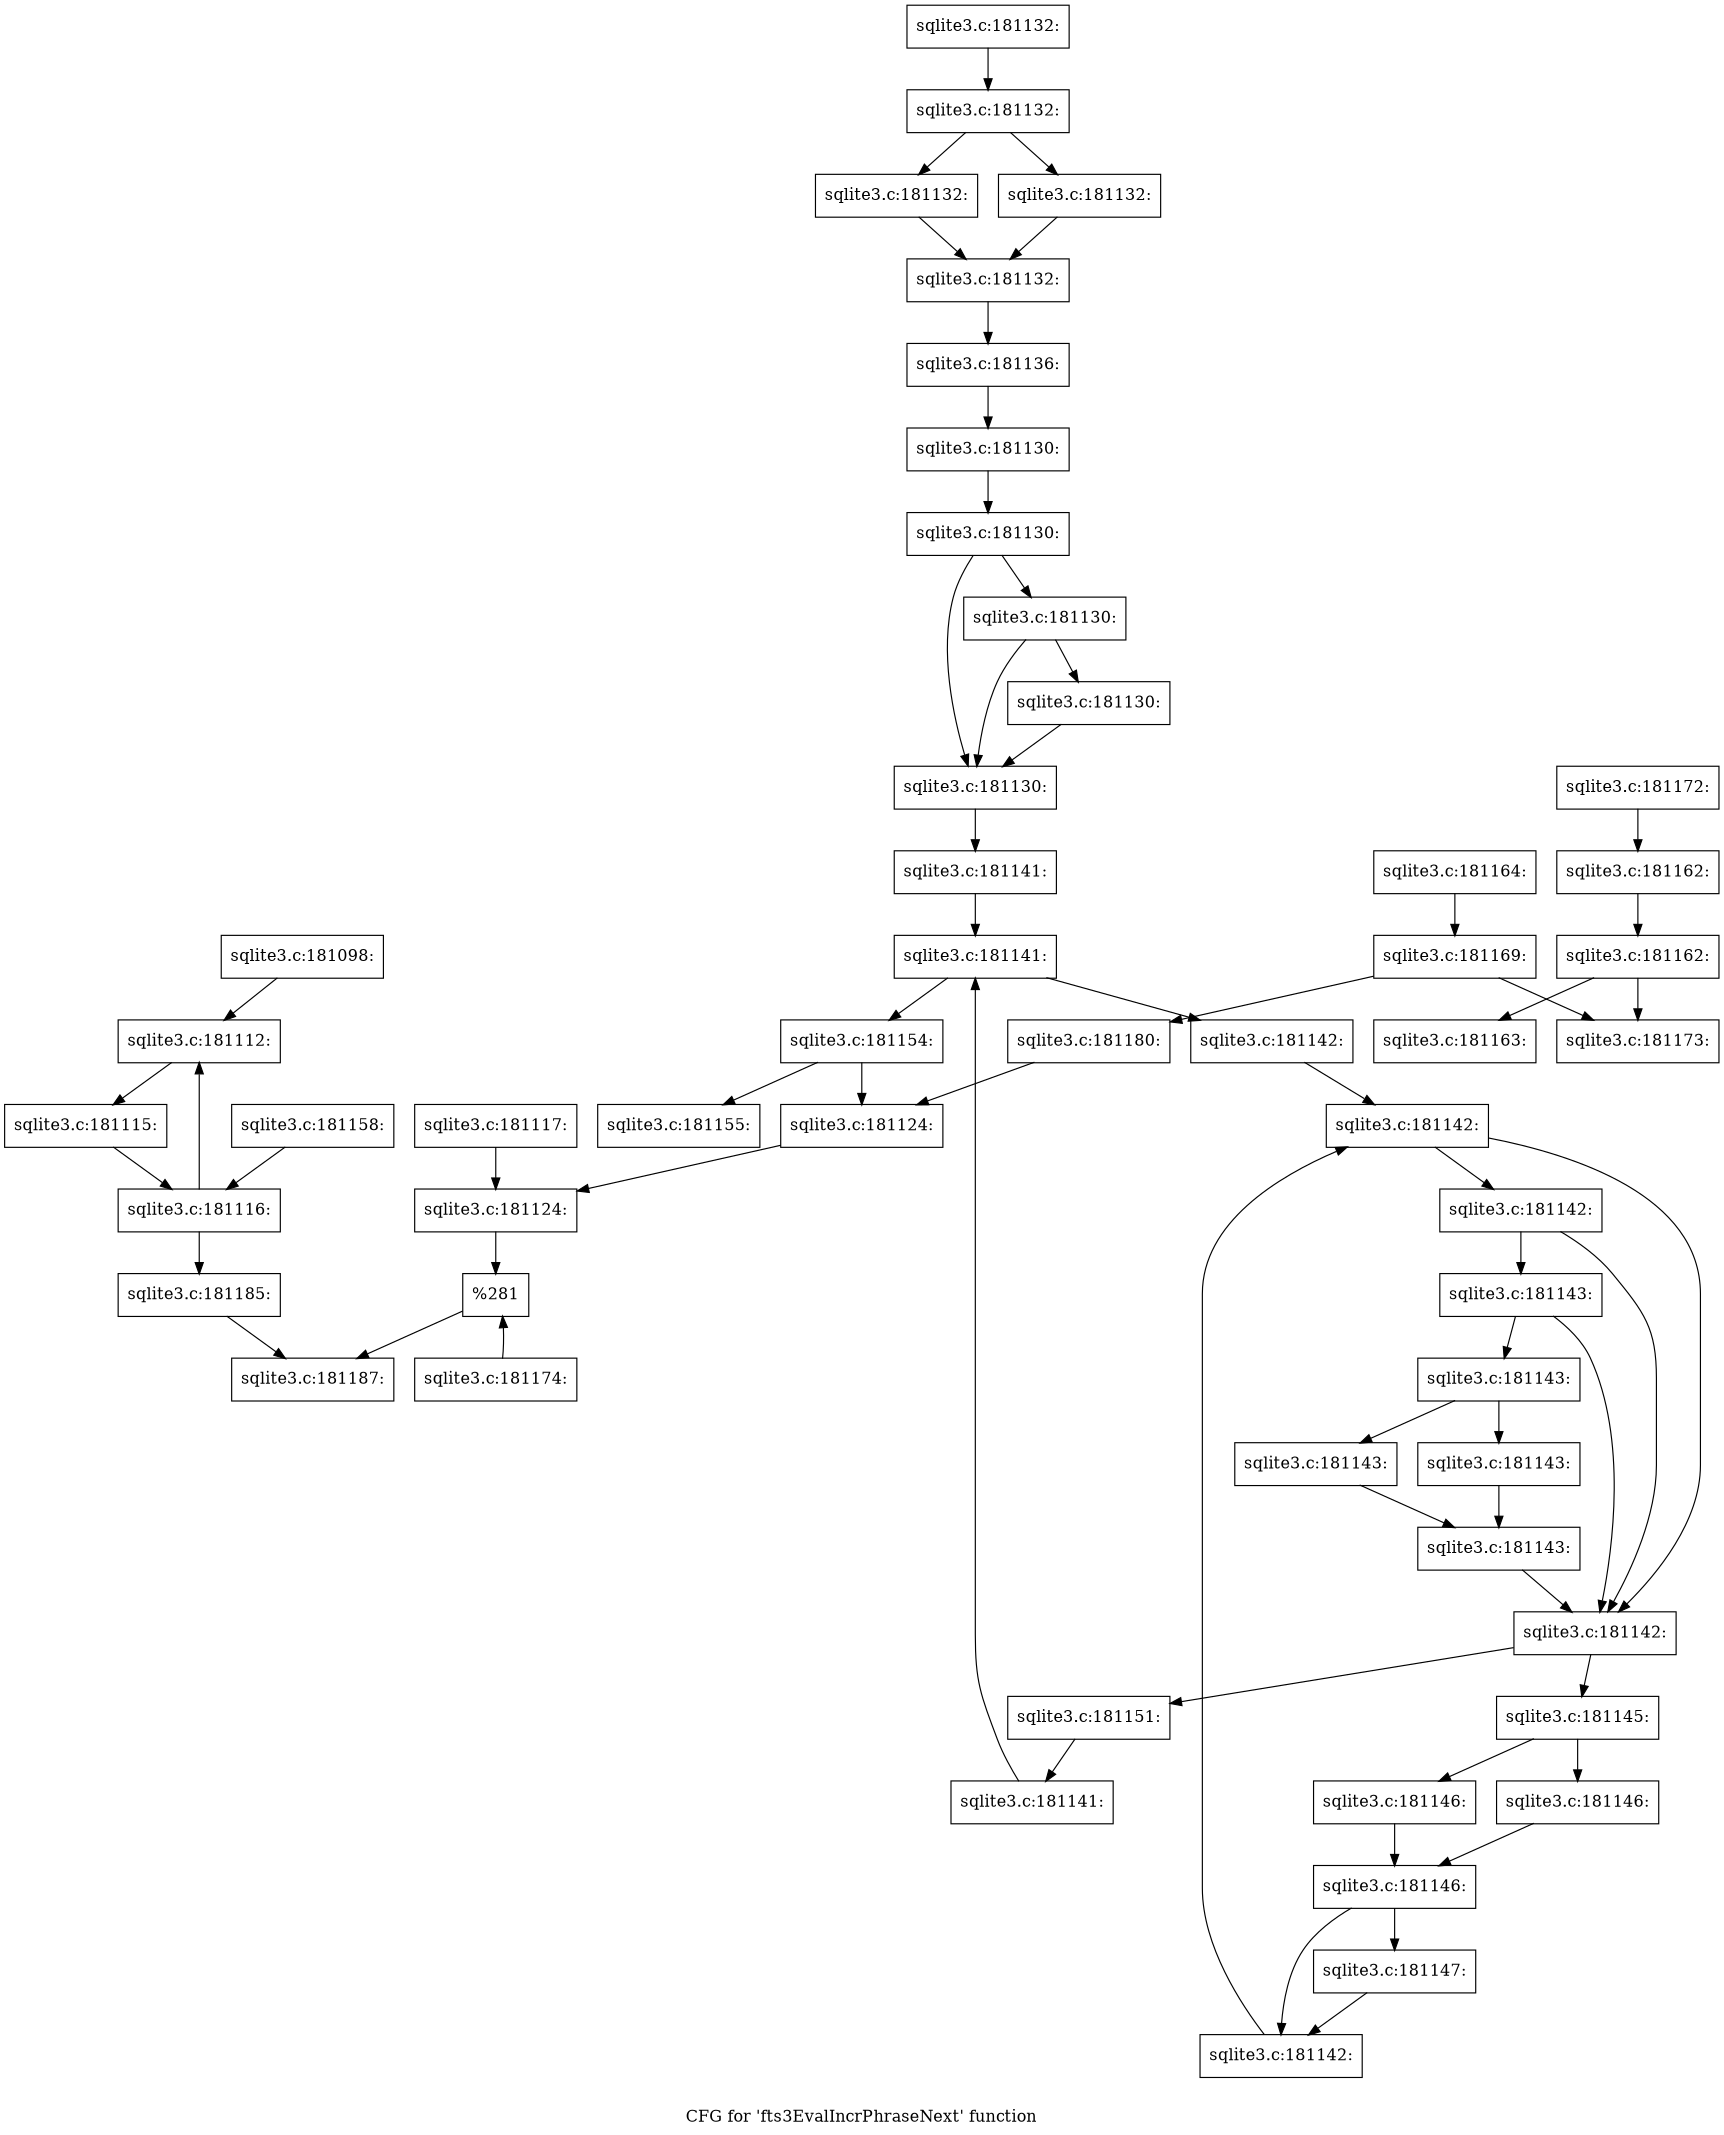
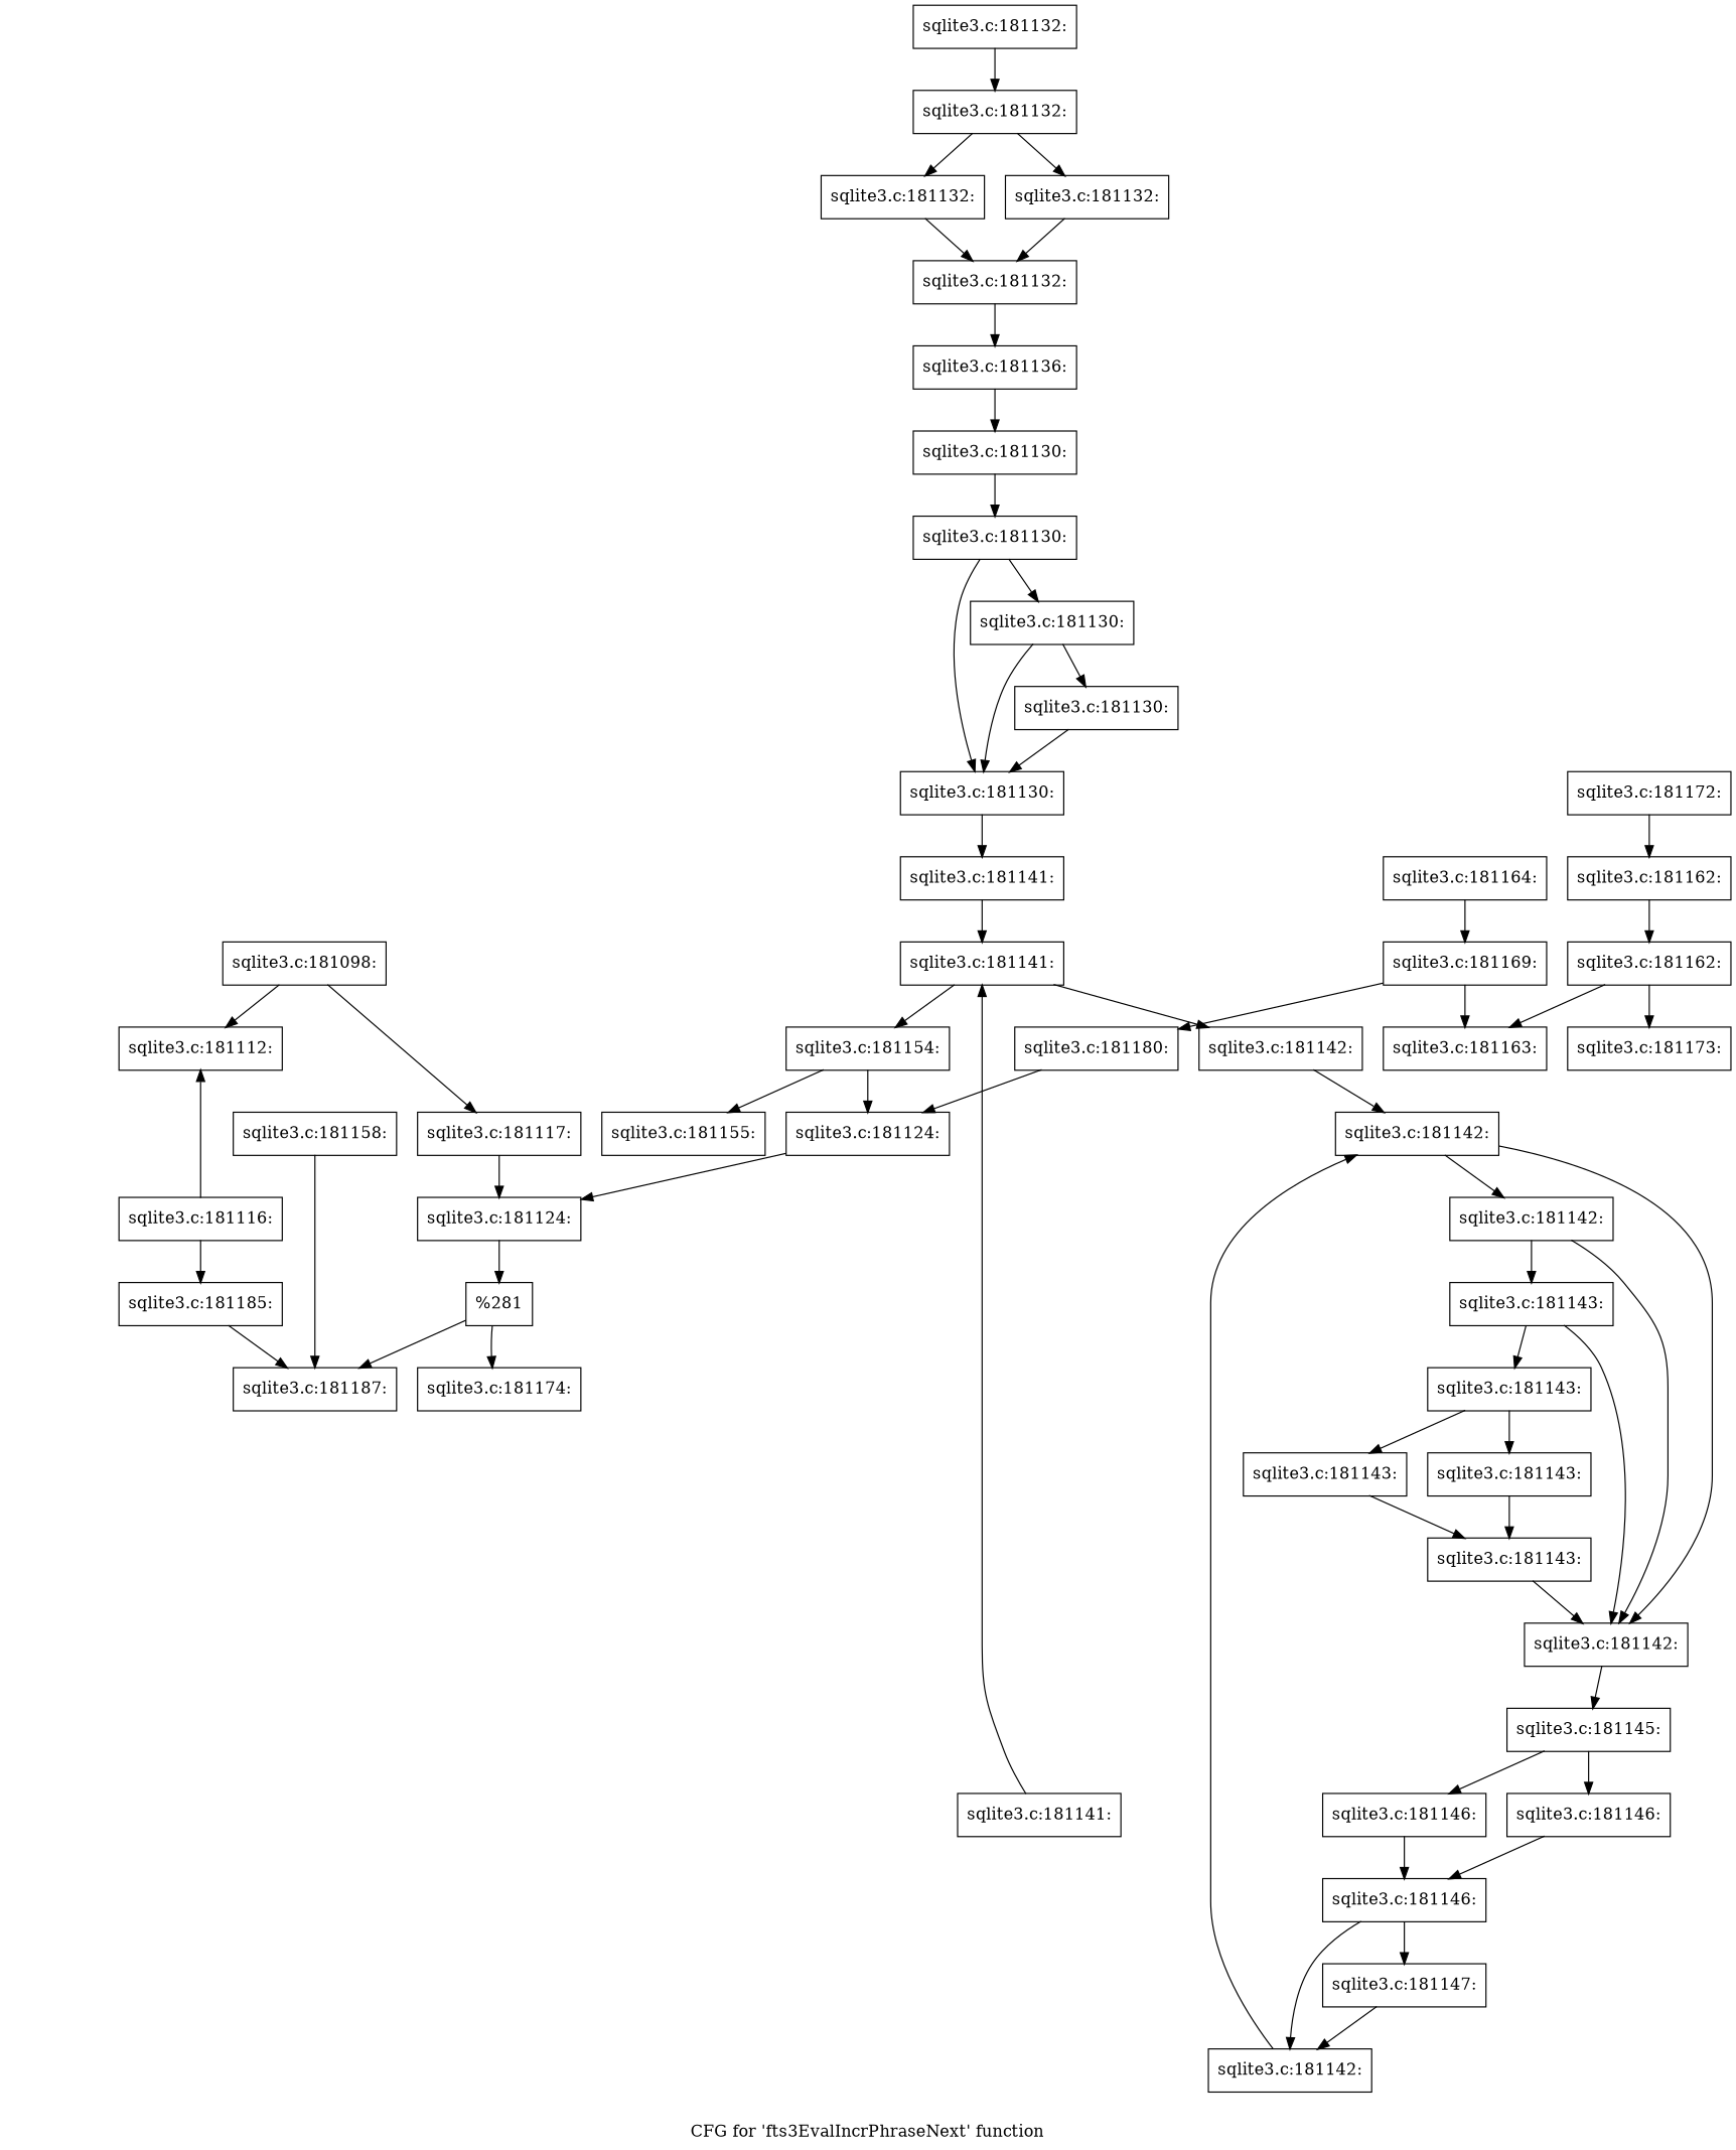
  digraph {
    label="CFG for 'fts3EvalIncrPhraseNext' function"
    node [shape=record]
    n1 [label="{sqlite3.c:181098:}"]
    n2 [label="{sqlite3.c:181112:}"]
    n3 [label="{sqlite3.c:181117:}"]
-   n4 [label="{sqlite3.c:181115:}"]
    n5 [label="{sqlite3.c:181124:}"]
    n6 [label="{sqlite3.c:181116:}"]
    n7 [label="{sqlite3.c:181185:}"]
    n8 [label="{%281}"]
    n9 [label="{sqlite3.c:181187:}"]
    n10 [label="{sqlite3.c:181130:}"]
    n11 [label="{sqlite3.c:181130:}"]
    n12 [label="{sqlite3.c:181130:}"]
    n13 [label="{sqlite3.c:181130:}"]
    n14 [label="{sqlite3.c:181141:}"]
    n15 [label="{sqlite3.c:181141:}"]
    n16 [label="{sqlite3.c:181132:}"]
    n17 [label="{sqlite3.c:181132:}"]
    n18 [label="{sqlite3.c:181136:}"]
    n19 [label="{sqlite3.c:181130:}"]
    n20 [label="{sqlite3.c:181142:}"]
    n21 [label="{sqlite3.c:181154:}"]
    n22 [label="{sqlite3.c:181132:}"]
    n23 [label="{sqlite3.c:181132:}"]
    n24 [label="{sqlite3.c:181132:}"]
    n25 [label="{sqlite3.c:181142:}"]
    n26 [label="{sqlite3.c:181155:}"]
    n27 [label="{sqlite3.c:181124:}"]
    n28 [label="{sqlite3.c:181142:}"]
    n29 [label="{sqlite3.c:181142:}"]
    n30 [label="{sqlite3.c:181143:}"]
    n31 [label="{sqlite3.c:181145:}"]
-   n32 [label="{sqlite3.c:181151:}"]
    n33 [label="{sqlite3.c:181143:}"]
    n34 [label="{sqlite3.c:181146:}"]
    n35 [label="{sqlite3.c:181146:}"]
    n36 [label="{sqlite3.c:181141:}"]
    n37 [label="{sqlite3.c:181143:}"]
    n38 [label="{sqlite3.c:181143:}"]
    n39 [label="{sqlite3.c:181143:}"]
    n40 [label="{sqlite3.c:181146:}"]
    n41 [label="{sqlite3.c:181147:}"]
    n42 [label="{sqlite3.c:181142:}"]
    n43 [label="{sqlite3.c:181158:}"]
    n44 [label="{sqlite3.c:181162:}"]
    n45 [label="{sqlite3.c:181163:}"]
    n46 [label="{sqlite3.c:181173:}"]
    n47 [label="{sqlite3.c:181164:}"]
    n48 [label="{sqlite3.c:181169:}"]
    n49 [label="{sqlite3.c:181172:}"]
    n50 [label="{sqlite3.c:181162:}"]
    n51 [label="{sqlite3.c:181174:}"]
    n52 [label="{sqlite3.c:181180:}"]
    n1 -> n2
-   n2 -> n4
+   n1 -> n3
    n3 -> n5
-   n4 -> n6
    n5 -> n8
    n6 -> n2
    n6 -> n7
    n7 -> n9
    n8 -> n9
    n10 -> n11
    n10 -> n12
    n11 -> n12
    n11 -> n13
    n12 -> n14
    n13 -> n12
    n14 -> n15
    n15 -> n20
    n15 -> n21
    n16 -> n17
    n17 -> n22
    n17 -> n23
    n18 -> n19
    n19 -> n10
    n20 -> n25
    n21 -> n26
    n21 -> n27
    n22 -> n24
    n23 -> n24
    n24 -> n18
    n25 -> n28
    n25 -> n29
    n27 -> n5
    n28 -> n29
    n28 -> n30
    n29 -> n31
-   n29 -> n32
    n30 -> n29
    n30 -> n33
    n31 -> n34
    n31 -> n35
-   n32 -> n36
    n33 -> n37
    n33 -> n38
    n34 -> n40
    n35 -> n40
    n36 -> n15
    n37 -> n39
    n38 -> n39
    n39 -> n29
    n40 -> n41
    n40 -> n42
    n41 -> n42
    n42 -> n25
-   n43 -> n6
+   n43 -> n9
    n44 -> n45
    n44 -> n46
    n47 -> n48
-   n48 -> n46
+   n48 -> n45
    n48 -> n52
    n49 -> n50
    n50 -> n44
-   n51 -> n8
+   n8 -> n51
    n52 -> n27
  }
